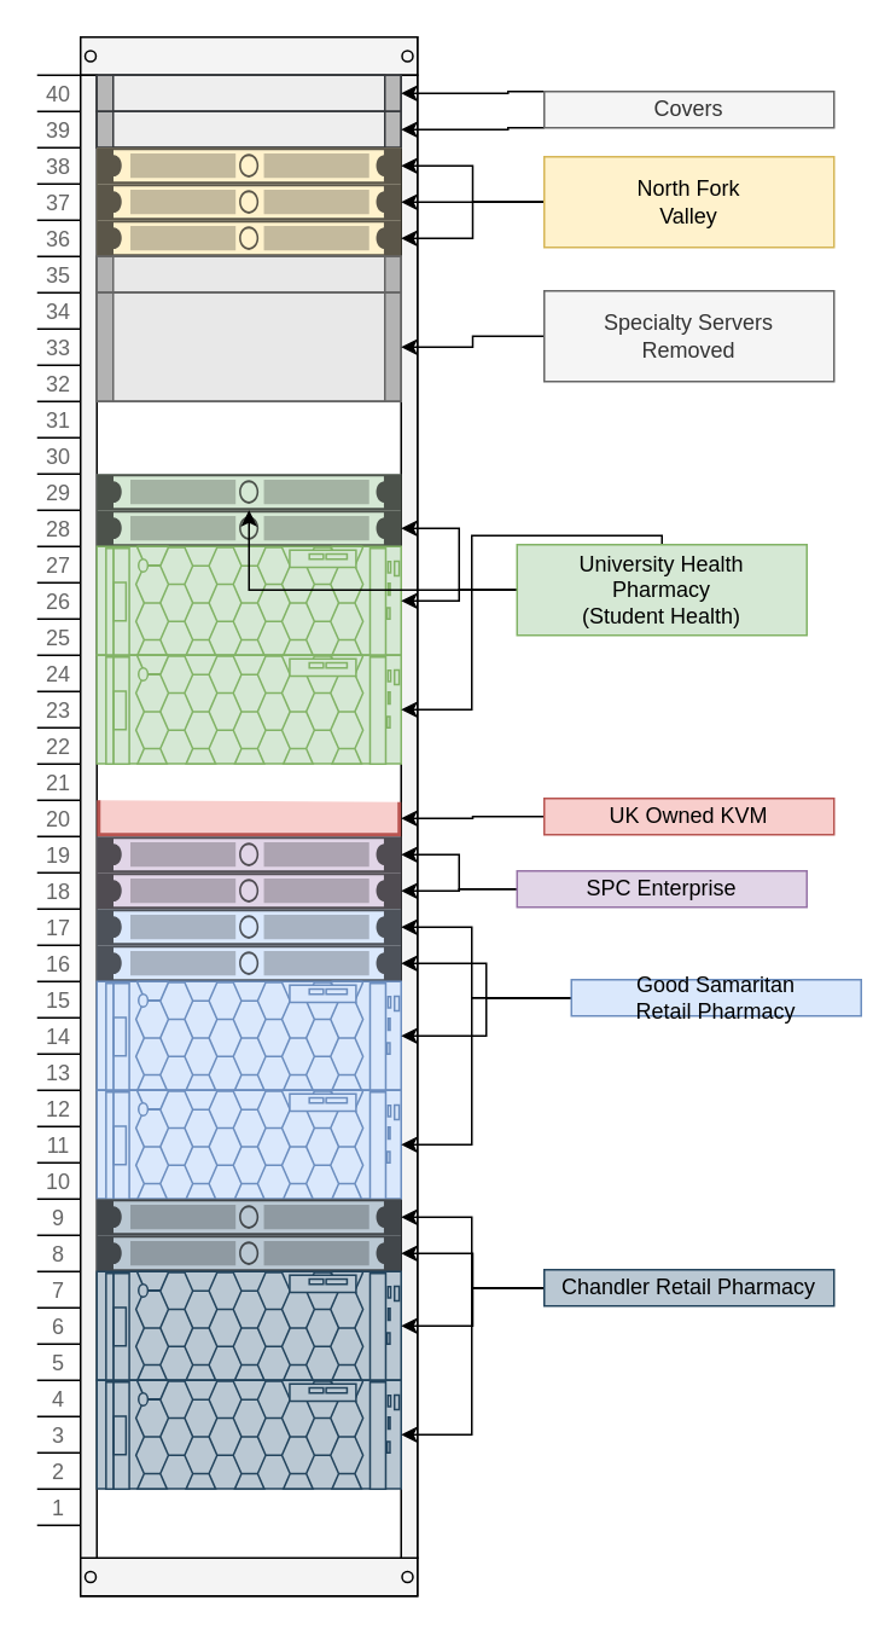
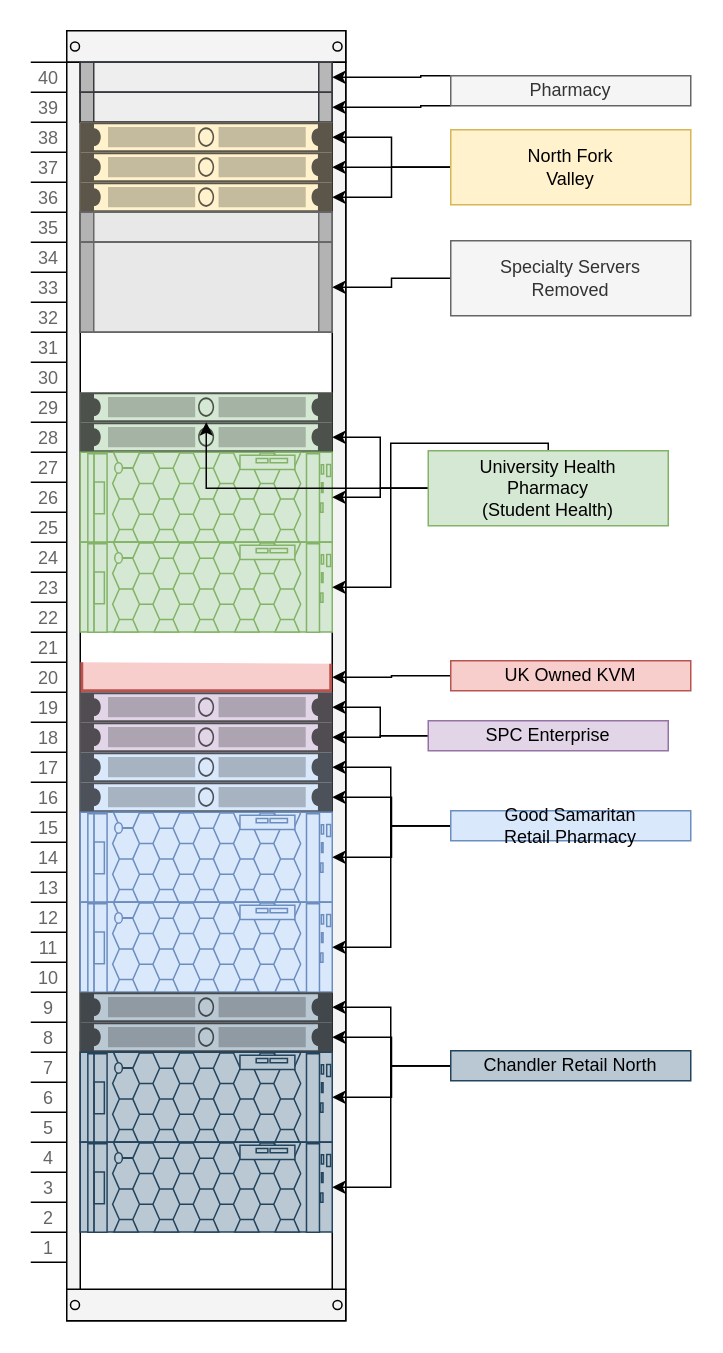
  <mxCell id="0" />
  <mxCell id="1" parent="0" />
  <mxCell id="2" value="" style="html=1;verticalLabelPosition=bottom;labelBackgroundColor=#ffffff;verticalAlign=top;outlineConnect=0;shadow=0;dashed=0;shape=mxgraph.rackGeneral.container;fillColor2=#f4f4f4;container=1;collapsible=0;childLayout=rack;allowGaps=1;marginLeft=33;marginRight=9;marginTop=21;marginBottom=22;textColor=#666666;numDisp=ascend;" vertex="1" parent="1"><mxGeometry x="20" y="20" width="210" height="860" as="geometry" /></mxCell>
  <mxCell id="3" value="" style="html=1;labelPosition=right;align=left;spacingLeft=15;shadow=0;dashed=0;outlineConnect=0;shape=mxgraph.rackGeneral.plate;fillColor=#eeeeee;strokeColor=#36393d;" vertex="1" parent="2"><mxGeometry x="33" y="41" width="168" height="20" as="geometry" /></mxCell>
  <mxCell id="4" value="" style="html=1;labelPosition=right;align=left;spacingLeft=15;shadow=0;dashed=0;outlineConnect=0;shape=mxgraph.rackGeneral.plate;fillColor=#eeeeee;strokeColor=#36393d;" vertex="1" parent="2"><mxGeometry x="33" y="21" width="168" height="20" as="geometry" /></mxCell>
  <mxCell id="5" value="" style="strokeColor=#d6b656;html=1;labelPosition=right;align=left;spacingLeft=15;shadow=0;dashed=0;outlineConnect=0;shape=mxgraph.rack.general.1u_rack_server;fillColor=#fff2cc;" vertex="1" parent="2"><mxGeometry x="33" y="61" width="168" height="20" as="geometry" /></mxCell>
  <mxCell id="6" value="" style="strokeColor=#d6b656;html=1;labelPosition=right;align=left;spacingLeft=15;shadow=0;dashed=0;outlineConnect=0;shape=mxgraph.rack.general.1u_rack_server;fillColor=#fff2cc;" vertex="1" parent="2"><mxGeometry x="33" y="81" width="168" height="20" as="geometry" /></mxCell>
  <mxCell id="7" value="" style="strokeColor=#d6b656;html=1;labelPosition=right;align=left;spacingLeft=15;shadow=0;dashed=0;outlineConnect=0;shape=mxgraph.rack.general.1u_rack_server;fillColor=#fff2cc;" vertex="1" parent="2"><mxGeometry x="33" y="101" width="168" height="20" as="geometry" /></mxCell>
  <mxCell id="8" value="" style="strokeColor=#666666;html=1;labelPosition=right;align=left;spacingLeft=15;shadow=0;dashed=0;outlineConnect=0;shape=mxgraph.rackGeneral.plate;fillColor=#e8e8e8;" vertex="1" parent="2"><mxGeometry x="33" y="121" width="168" height="20" as="geometry" /></mxCell>
  <mxCell id="9" value="" style="strokeColor=#666666;html=1;labelPosition=right;align=left;spacingLeft=15;shadow=0;dashed=0;outlineConnect=0;shape=mxgraph.rackGeneral.plate;fillColor=#e8e8e8;" vertex="1" parent="2"><mxGeometry x="33" y="141" width="168" height="60" as="geometry" /></mxCell>
  <mxCell id="10" value="" style="strokeColor=#82b366;html=1;labelPosition=right;align=left;spacingLeft=15;shadow=0;dashed=0;outlineConnect=0;shape=mxgraph.rack.general.1u_rack_server;fillColor=#d5e8d4;" vertex="1" parent="2"><mxGeometry x="33" y="241" width="168" height="20" as="geometry" /></mxCell>
  <mxCell id="11" value="" style="strokeColor=#82b366;html=1;labelPosition=right;align=left;spacingLeft=15;shadow=0;dashed=0;outlineConnect=0;shape=mxgraph.rack.general.1u_rack_server;fillColor=#d5e8d4;" vertex="1" parent="2"><mxGeometry x="33" y="261" width="168" height="20" as="geometry" /></mxCell>
  <mxCell id="12" value="" style="strokeColor=#82b366;html=1;labelPosition=right;align=left;spacingLeft=15;shadow=0;dashed=0;outlineConnect=0;shape=mxgraph.rack.dell.poweredge_r940;fillColor=#d5e8d4;" vertex="1" parent="2"><mxGeometry x="33" y="281" width="168" height="60" as="geometry" /></mxCell>
  <mxCell id="13" value="" style="strokeColor=#82b366;html=1;labelPosition=right;align=left;spacingLeft=15;shadow=0;dashed=0;outlineConnect=0;shape=mxgraph.rack.dell.poweredge_r940;fillColor=#d5e8d4;" vertex="1" parent="2"><mxGeometry x="33" y="341" width="168" height="60" as="geometry" /></mxCell>
  <mxCell id="14" value="" style="strokeColor=#b85450;html=1;labelPosition=right;align=left;spacingLeft=15;shadow=0;dashed=0;outlineConnect=0;shape=mxgraph.rackGeneral.shelf;container=1;collapsible=0;fillColor=#f8cecc;" vertex="1" parent="2"><mxGeometry x="33" y="421" width="168" height="20" as="geometry" /></mxCell>
  <mxCell id="15" value="" style="strokeColor=#9673a6;html=1;labelPosition=right;align=left;spacingLeft=15;shadow=0;dashed=0;outlineConnect=0;shape=mxgraph.rack.general.1u_rack_server;fillColor=#e1d5e7;" vertex="1" parent="2"><mxGeometry x="33" y="441" width="168" height="20" as="geometry" /></mxCell>
  <mxCell id="16" value="" style="strokeColor=#9673a6;html=1;labelPosition=right;align=left;spacingLeft=15;shadow=0;dashed=0;outlineConnect=0;shape=mxgraph.rack.general.1u_rack_server;fillColor=#e1d5e7;" vertex="1" parent="2"><mxGeometry x="33" y="461" width="168" height="20" as="geometry" /></mxCell>
  <mxCell id="17" value="" style="strokeColor=#6c8ebf;html=1;labelPosition=right;align=left;spacingLeft=15;shadow=0;dashed=0;outlineConnect=0;shape=mxgraph.rack.general.1u_rack_server;fillColor=#dae8fc;" vertex="1" parent="2"><mxGeometry x="33" y="481" width="168" height="20" as="geometry" /></mxCell>
  <mxCell id="18" value="" style="strokeColor=#6c8ebf;html=1;labelPosition=right;align=left;spacingLeft=15;shadow=0;dashed=0;outlineConnect=0;shape=mxgraph.rack.general.1u_rack_server;fillColor=#dae8fc;" vertex="1" parent="2"><mxGeometry x="33" y="501" width="168" height="20" as="geometry" /></mxCell>
  <mxCell id="19" value="" style="strokeColor=#6c8ebf;html=1;labelPosition=right;align=left;spacingLeft=15;shadow=0;dashed=0;outlineConnect=0;shape=mxgraph.rack.dell.poweredge_r940;fillColor=#dae8fc;" vertex="1" parent="2"><mxGeometry x="33" y="521" width="168" height="60" as="geometry" /></mxCell>
  <mxCell id="20" value="" style="strokeColor=#6c8ebf;html=1;labelPosition=right;align=left;spacingLeft=15;shadow=0;dashed=0;outlineConnect=0;shape=mxgraph.rack.dell.poweredge_r940;fillColor=#dae8fc;" vertex="1" parent="2"><mxGeometry x="33" y="581" width="168" height="60" as="geometry" /></mxCell>
  <mxCell id="21" value="" style="strokeColor=#23445d;html=1;labelPosition=right;align=left;spacingLeft=15;shadow=0;dashed=0;outlineConnect=0;shape=mxgraph.rack.general.1u_rack_server;fillColor=#bac8d3;" vertex="1" parent="2"><mxGeometry x="33" y="641" width="168" height="20" as="geometry" /></mxCell>
  <mxCell id="22" value="" style="strokeColor=#23445d;html=1;labelPosition=right;align=left;spacingLeft=15;shadow=0;dashed=0;outlineConnect=0;shape=mxgraph.rack.general.1u_rack_server;fillColor=#bac8d3;" vertex="1" parent="2"><mxGeometry x="33" y="661" width="168" height="20" as="geometry" /></mxCell>
  <mxCell id="23" value="" style="strokeColor=#23445d;html=1;labelPosition=right;align=left;spacingLeft=15;shadow=0;dashed=0;outlineConnect=0;shape=mxgraph.rack.dell.poweredge_r940;fillColor=#bac8d3;" vertex="1" parent="2"><mxGeometry x="33" y="681" width="168" height="60" as="geometry" /></mxCell>
  <mxCell id="24" value="" style="strokeColor=#23445d;html=1;labelPosition=right;align=left;spacingLeft=15;shadow=0;dashed=0;outlineConnect=0;shape=mxgraph.rack.dell.poweredge_r940;fillColor=#bac8d3;" vertex="1" parent="2"><mxGeometry x="33" y="741" width="168" height="60" as="geometry" /></mxCell>
  <mxCell id="25" style="edgeStyle=orthogonalEdgeStyle;rounded=0;orthogonalLoop=1;jettySize=auto;html=1;exitX=0;exitY=1;exitDx=0;exitDy=0;" edge="1" parent="1" source="27" target="3"><mxGeometry relative="1" as="geometry"><Array as="points"><mxPoint x="280" y="71" /></Array></mxGeometry></mxCell>
  <mxCell id="26" style="edgeStyle=orthogonalEdgeStyle;rounded=0;orthogonalLoop=1;jettySize=auto;html=1;exitX=0;exitY=0;exitDx=0;exitDy=0;" edge="1" parent="1" source="27" target="4"><mxGeometry relative="1" as="geometry"><Array as="points"><mxPoint x="280" y="51" /></Array></mxGeometry></mxCell>
- <mxCell id="27" value="Covers&lt;br&gt;" style="text;html=1;strokeColor=#666666;fillColor=#f5f5f5;align=center;verticalAlign=middle;whiteSpace=wrap;rounded=0;fontColor=#333333;" vertex="1" parent="1"><mxGeometry x="300" y="50" width="160" height="20" as="geometry" /></mxCell>
+ <mxCell id="27" value="Pharmacy&lt;br&gt;" style="text;html=1;strokeColor=#666666;fillColor=#f5f5f5;align=center;verticalAlign=middle;whiteSpace=wrap;rounded=0;fontColor=#333333;" vertex="1" parent="1"><mxGeometry x="300" y="50" width="160" height="20" as="geometry" /></mxCell>
  <mxCell id="28" style="edgeStyle=orthogonalEdgeStyle;rounded=0;orthogonalLoop=1;jettySize=auto;html=1;" edge="1" parent="1" source="31" target="6"><mxGeometry relative="1" as="geometry" /></mxCell>
  <mxCell id="29" style="edgeStyle=orthogonalEdgeStyle;rounded=0;orthogonalLoop=1;jettySize=auto;html=1;" edge="1" parent="1" source="31" target="5"><mxGeometry relative="1" as="geometry" /></mxCell>
  <mxCell id="30" style="edgeStyle=orthogonalEdgeStyle;rounded=0;orthogonalLoop=1;jettySize=auto;html=1;" edge="1" parent="1" source="31" target="7"><mxGeometry relative="1" as="geometry" /></mxCell>
  <mxCell id="31" value="North Fork&lt;br&gt;Valley" style="text;html=1;strokeColor=#d6b656;fillColor=#fff2cc;align=center;verticalAlign=middle;whiteSpace=wrap;rounded=0;" vertex="1" parent="1"><mxGeometry x="300" y="86" width="160" height="50" as="geometry" /></mxCell>
  <mxCell id="32" style="edgeStyle=orthogonalEdgeStyle;rounded=0;orthogonalLoop=1;jettySize=auto;html=1;" edge="1" parent="1" source="33" target="9"><mxGeometry relative="1" as="geometry" /></mxCell>
  <mxCell id="33" value="Specialty Servers&lt;br&gt;Removed" style="text;html=1;strokeColor=#666666;fillColor=#f5f5f5;align=center;verticalAlign=middle;whiteSpace=wrap;rounded=0;fontColor=#333333;" vertex="1" parent="1"><mxGeometry x="300" y="160" width="160" height="50" as="geometry" /></mxCell>
  <mxCell id="34" style="edgeStyle=orthogonalEdgeStyle;rounded=0;orthogonalLoop=1;jettySize=auto;html=1;" edge="1" parent="1" source="38" target="11"><mxGeometry relative="1" as="geometry" /></mxCell>
  <mxCell id="35" style="edgeStyle=orthogonalEdgeStyle;rounded=0;orthogonalLoop=1;jettySize=auto;html=1;" edge="1" parent="1" source="38" target="10"><mxGeometry relative="1" as="geometry" /></mxCell>
  <mxCell id="36" style="edgeStyle=orthogonalEdgeStyle;rounded=0;orthogonalLoop=1;jettySize=auto;html=1;" edge="1" parent="1" source="38" target="12"><mxGeometry relative="1" as="geometry" /></mxCell>
  <mxCell id="37" style="edgeStyle=orthogonalEdgeStyle;rounded=0;orthogonalLoop=1;jettySize=auto;html=1;" edge="1" parent="1" source="38" target="13"><mxGeometry relative="1" as="geometry"><Array as="points"><mxPoint x="260" y="295" /><mxPoint x="260" y="391" /></Array></mxGeometry></mxCell>
  <mxCell id="38" value="University Health &lt;br&gt;Pharmacy&lt;br&gt;(Student Health)" style="text;html=1;strokeColor=#82b366;fillColor=#d5e8d4;align=center;verticalAlign=middle;whiteSpace=wrap;rounded=0;" vertex="1" parent="1"><mxGeometry x="285" y="300" width="160" height="50" as="geometry" /></mxCell>
  <mxCell id="39" style="edgeStyle=orthogonalEdgeStyle;rounded=0;orthogonalLoop=1;jettySize=auto;html=1;" edge="1" parent="1" source="40" target="14"><mxGeometry relative="1" as="geometry" /></mxCell>
  <mxCell id="40" value="UK Owned KVM" style="text;html=1;strokeColor=#b85450;fillColor=#f8cecc;align=center;verticalAlign=middle;whiteSpace=wrap;rounded=0;" vertex="1" parent="1"><mxGeometry x="300" y="440" width="160" height="20" as="geometry" /></mxCell>
  <mxCell id="41" style="edgeStyle=orthogonalEdgeStyle;rounded=0;orthogonalLoop=1;jettySize=auto;html=1;" edge="1" parent="1" source="43" target="15"><mxGeometry relative="1" as="geometry" /></mxCell>
  <mxCell id="42" style="edgeStyle=orthogonalEdgeStyle;rounded=0;orthogonalLoop=1;jettySize=auto;html=1;" edge="1" parent="1" source="43" target="16"><mxGeometry relative="1" as="geometry" /></mxCell>
  <mxCell id="43" value="SPC Enterprise" style="text;html=1;strokeColor=#9673a6;fillColor=#e1d5e7;align=center;verticalAlign=middle;whiteSpace=wrap;rounded=0;" vertex="1" parent="1"><mxGeometry x="285" y="480" width="160" height="20" as="geometry" /></mxCell>
  <mxCell id="44" style="edgeStyle=orthogonalEdgeStyle;rounded=0;orthogonalLoop=1;jettySize=auto;html=1;" edge="1" parent="1" source="48" target="19"><mxGeometry relative="1" as="geometry" /></mxCell>
  <mxCell id="45" style="edgeStyle=orthogonalEdgeStyle;rounded=0;orthogonalLoop=1;jettySize=auto;html=1;" edge="1" parent="1" source="48" target="18"><mxGeometry relative="1" as="geometry" /></mxCell>
  <mxCell id="46" style="edgeStyle=orthogonalEdgeStyle;rounded=0;orthogonalLoop=1;jettySize=auto;html=1;" edge="1" parent="1" source="48" target="17"><mxGeometry relative="1" as="geometry"><Array as="points"><mxPoint x="260" y="550" /><mxPoint x="260" y="511" /></Array></mxGeometry></mxCell>
  <mxCell id="47" style="edgeStyle=orthogonalEdgeStyle;rounded=0;orthogonalLoop=1;jettySize=auto;html=1;" edge="1" parent="1" source="48" target="20"><mxGeometry relative="1" as="geometry"><Array as="points"><mxPoint x="260" y="550" /><mxPoint x="260" y="631" /></Array></mxGeometry></mxCell>
- <mxCell id="48" value="Good Samaritan&lt;br&gt;Retail Pharmacy" style="text;html=1;strokeColor=#6c8ebf;fillColor=#dae8fc;align=center;verticalAlign=middle;whiteSpace=wrap;rounded=0;" vertex="1" parent="1"><mxGeometry x="315" y="540" width="160" height="20" as="geometry" /></mxCell>
+ <mxCell id="48" value="Good Samaritan&lt;br&gt;Retail Pharmacy" style="text;html=1;strokeColor=#6c8ebf;fillColor=#dae8fc;align=center;verticalAlign=middle;whiteSpace=wrap;rounded=0;" vertex="1" parent="1"><mxGeometry x="300" y="540" width="160" height="20" as="geometry" /></mxCell>
  <mxCell id="49" style="edgeStyle=orthogonalEdgeStyle;rounded=0;orthogonalLoop=1;jettySize=auto;html=1;" edge="1" parent="1" source="53" target="23"><mxGeometry relative="1" as="geometry" /></mxCell>
  <mxCell id="50" style="edgeStyle=orthogonalEdgeStyle;rounded=0;orthogonalLoop=1;jettySize=auto;html=1;" edge="1" parent="1" source="53" target="22"><mxGeometry relative="1" as="geometry" /></mxCell>
  <mxCell id="51" style="edgeStyle=orthogonalEdgeStyle;rounded=0;orthogonalLoop=1;jettySize=auto;html=1;" edge="1" parent="1" source="53" target="21"><mxGeometry relative="1" as="geometry"><Array as="points"><mxPoint x="260" y="710" /><mxPoint x="260" y="671" /></Array></mxGeometry></mxCell>
  <mxCell id="52" style="edgeStyle=orthogonalEdgeStyle;rounded=0;orthogonalLoop=1;jettySize=auto;html=1;" edge="1" parent="1" source="53" target="24"><mxGeometry relative="1" as="geometry"><Array as="points"><mxPoint x="260" y="710" /><mxPoint x="260" y="791" /></Array></mxGeometry></mxCell>
- <mxCell id="53" value="Chandler Retail Pharmacy" style="text;html=1;strokeColor=#23445d;fillColor=#bac8d3;align=center;verticalAlign=middle;whiteSpace=wrap;rounded=0;" vertex="1" parent="1"><mxGeometry x="300" y="700" width="160" height="20" as="geometry" /></mxCell>
+ <mxCell id="53" value="Chandler Retail North" style="text;html=1;strokeColor=#23445d;fillColor=#bac8d3;align=center;verticalAlign=middle;whiteSpace=wrap;rounded=0;" vertex="1" parent="1"><mxGeometry x="300" y="700" width="160" height="20" as="geometry" /></mxCell>
